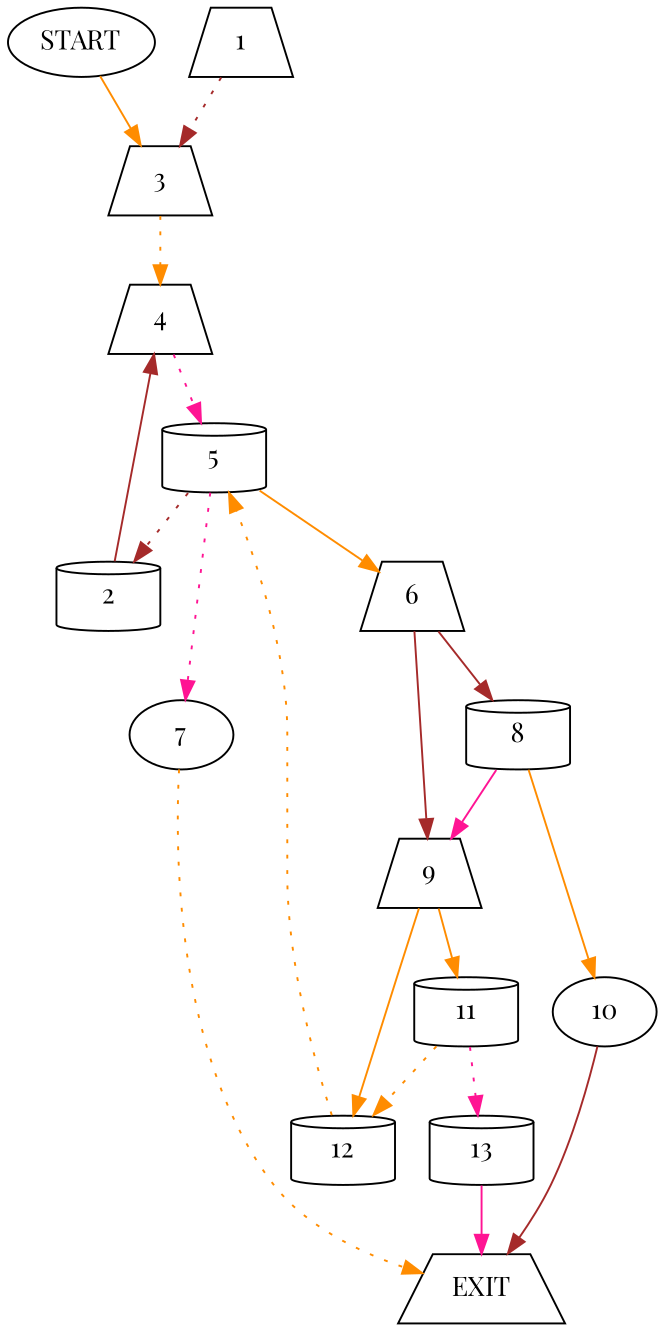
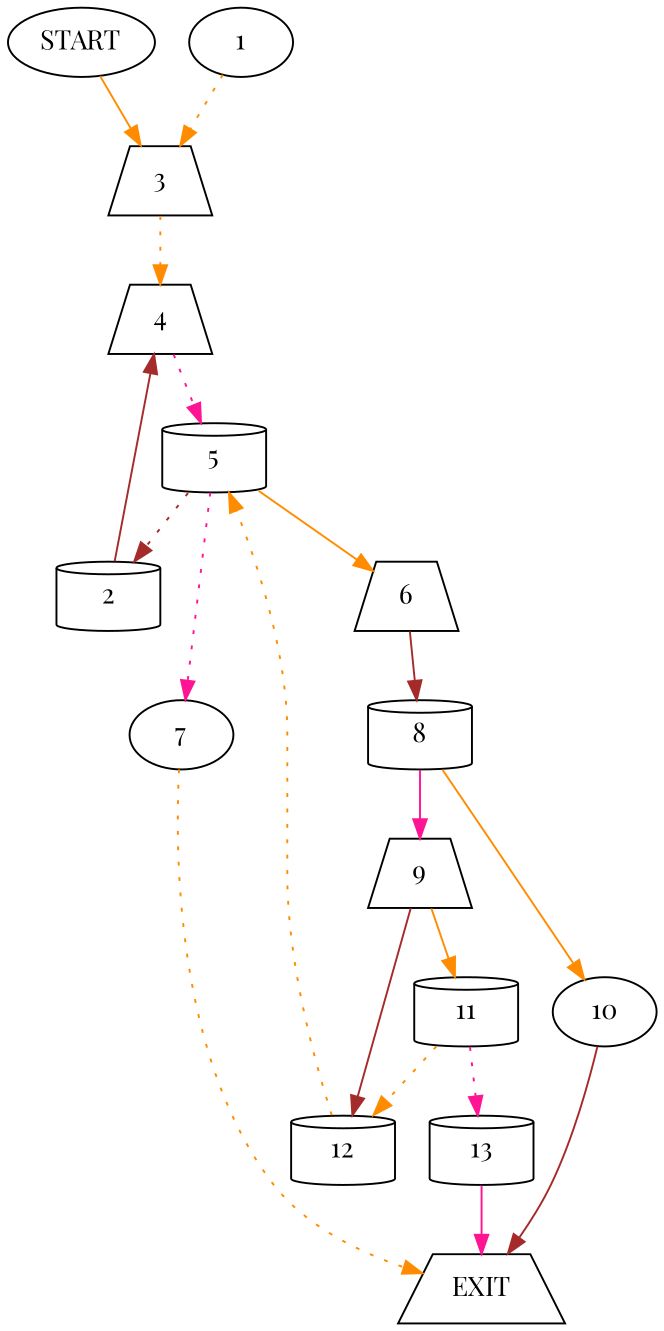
  digraph {
    fontname="Playfair Display"
    node [fontname="Playfair Display" shape=trapezium]
    edge [color=darkorange fontname="Playfair Display" style=solid]
    n1 [label=START shape=ellipse]
    3
-   1
+   1 [shape=ellipse]
    n4 [label=EXIT]
    2 [shape=cylinder]
    4
    5 [shape=cylinder]
    6
    7 [shape=ellipse]
    8 [shape=cylinder]
    9
    10 [shape=ellipse]
    11 [shape=cylinder]
    12 [shape=cylinder]
    13 [shape=cylinder]
    n1 -> 3
    3 -> 4 [style=dotted]
-   1 -> 3 [color=brown style=dotted]
+   1 -> 3 [style=dotted]
    2 -> 4 [color=brown]
    4 -> 5 [color=deeppink style=dotted]
    5 -> 2 [color=brown style=dotted]
    5 -> 6
    5 -> 7 [color=deeppink style=dotted]
    6 -> 8 [color=brown]
-   6 -> 9 [color=brown]
    7 -> n4 [style=dotted]
    8 -> 9 [color=deeppink]
    8 -> 10
    9 -> 11
-   9 -> 12
+   9 -> 12 [color=brown]
    10 -> n4 [color=brown]
    11 -> 12 [style=dotted]
    11 -> 13 [color=deeppink style=dotted]
    12 -> 5 [style=dotted]
    13 -> n4 [color=deeppink]
  }
